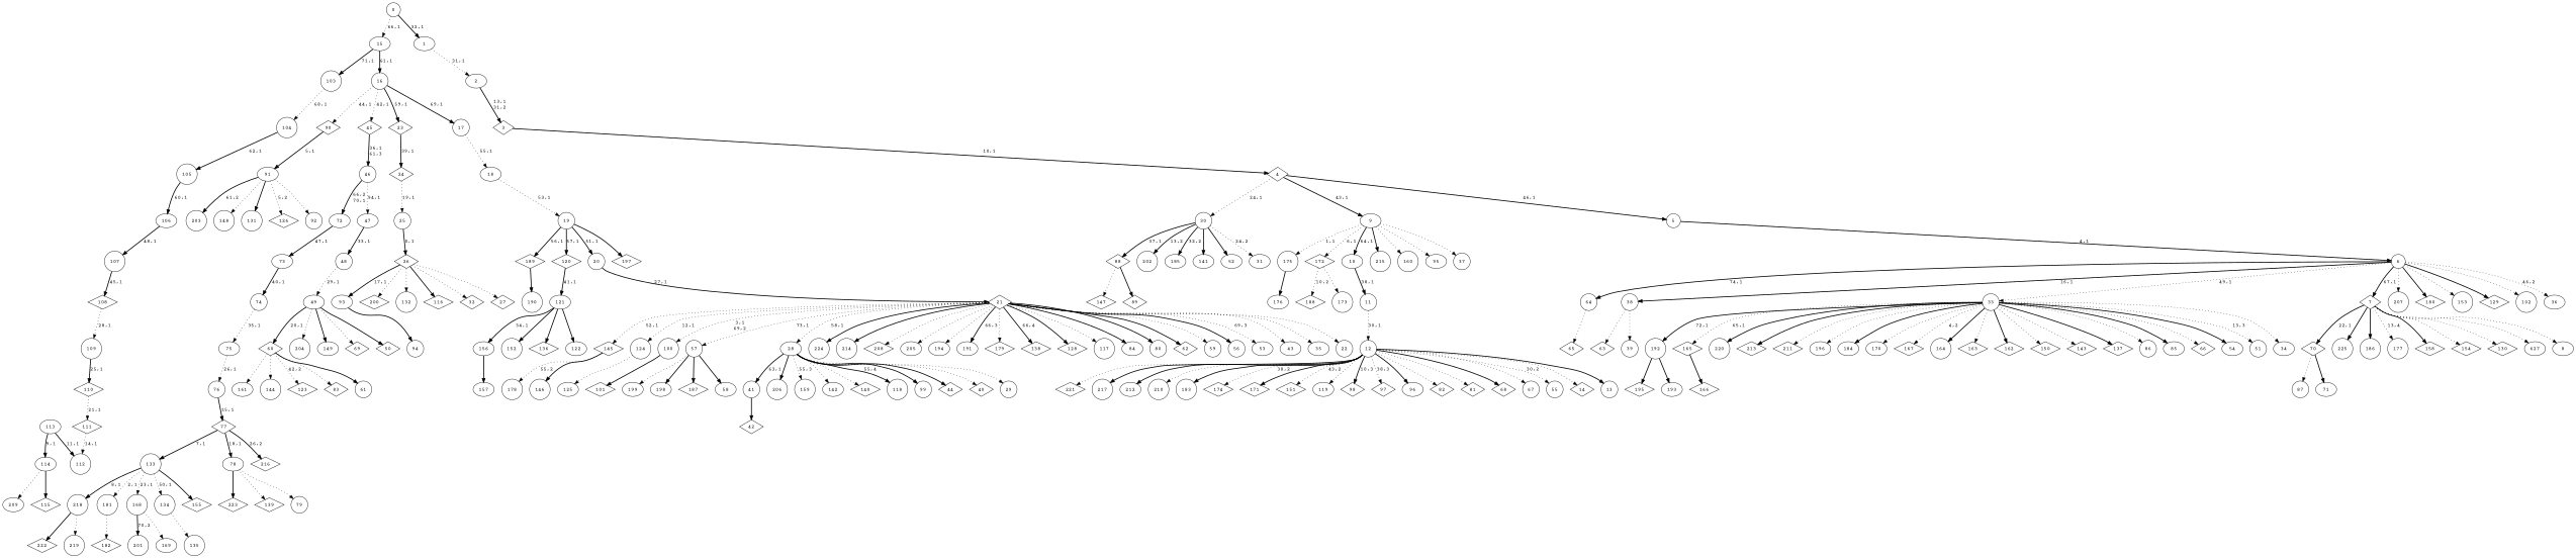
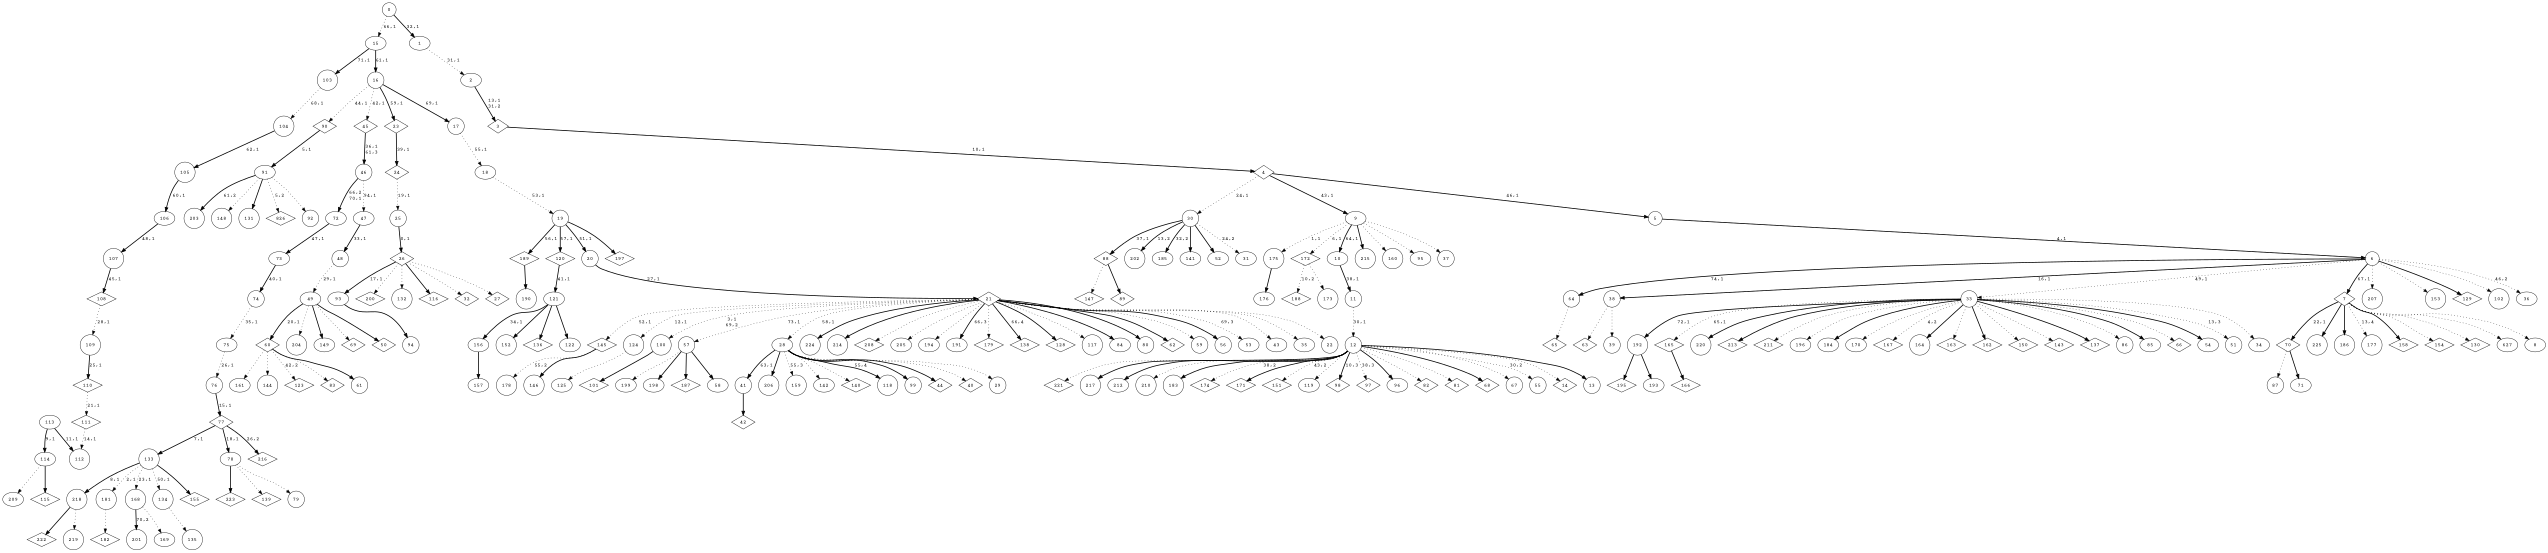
  digraph {
    fontname="Courier Prime"
    node [fontname="Courier Prime" shape=circle]
    edge [fontname="Courier Prime" style=bold]
    222 [shape=diamond]
    218
    219
    195 [shape=diamond]
    192
    193 [shape=ellipse]
    189 [shape=diamond]
    190
    182 [shape=diamond]
    181
    176 [shape=ellipse]
    175
    172 [shape=diamond]
    188 [shape=diamond]
    173
    168
    201
    169 [shape=ellipse]
    165 [shape=diamond]
    166 [shape=diamond]
    156 [shape=ellipse]
    157 [shape=ellipse]
    145 [shape=diamond]
    178
    146
    134
    135
    133
    155 [shape=diamond]
    125 [shape=ellipse]
    124
    121 [shape=ellipse]
    152
    136 [shape=diamond]
    122 [shape=ellipse]
    120 [shape=diamond]
    114 [shape=ellipse]
    209 [shape=ellipse]
    115 [shape=diamond]
    113 [shape=ellipse]
    112
    111 [shape=diamond]
    110 [shape=diamond]
    109
    108 [shape=diamond]
    107
    106 [shape=ellipse]
    105
    104
    103
    101 [shape=diamond]
    100
    93 [shape=ellipse]
    94
    91 [shape=ellipse]
    203
    148
    131
-   126 [shape=diamond]
+   126 [shape=diamond label=826]
    92
    90 [shape=diamond]
    88 [shape=diamond]
    147 [shape=diamond]
    89 [shape=diamond]
    78 [shape=ellipse]
    223 [shape=diamond]
    139 [shape=diamond]
    79
    77 [shape=diamond]
    216 [shape=diamond]
    76
    75 [shape=ellipse]
    74
    73 [shape=ellipse]
    72 [shape=ellipse]
    70 [shape=diamond]
    87
    71 [shape=ellipse]
    65 [shape=diamond]
    64
    60 [shape=diamond]
    161 [shape=ellipse]
    144
    123 [shape=diamond]
    83 [shape=diamond]
    61
    199 [shape=ellipse]
    57
    198 [shape=ellipse]
    187 [shape=diamond]
    58 [shape=ellipse]
    49 [shape=ellipse]
    204
    149 [shape=ellipse]
    69 [shape=diamond]
    50 [shape=diamond]
    48
    47 [shape=ellipse]
    46
    45 [shape=diamond]
    42 [shape=diamond]
    41
    63 [shape=diamond]
    38
    39
    33
    220
    213 [shape=diamond]
    211 [shape=diamond]
    196 [shape=ellipse]
    184 [shape=ellipse]
    170 [shape=ellipse]
    167 [shape=diamond]
    164
    163 [shape=diamond]
    162 [shape=diamond]
    150 [shape=diamond]
    143 [shape=diamond]
    137 [shape=diamond]
    86
    85 [shape=ellipse]
    66 [shape=diamond]
    54 [shape=ellipse]
    51
    34 [shape=ellipse]
    30
    202
    185 [shape=ellipse]
    141 [shape=ellipse]
    52 [shape=ellipse]
    31 [shape=ellipse]
    28 [shape=ellipse]
    206
    159
    142 [shape=ellipse]
    140 [shape=diamond]
    118
    99
    44 [shape=diamond]
    40 [shape=diamond]
    29
    26 [shape=diamond]
    200 [shape=diamond]
    132
    116 [shape=diamond]
    32 [shape=diamond]
    27 [shape=diamond]
    25
    24 [shape=diamond]
    23 [shape=diamond]
    21 [shape=diamond]
    224
    214
    208 [shape=diamond]
    205 [shape=ellipse]
    194 [shape=ellipse]
    191 [shape=ellipse]
    179 [shape=diamond]
    138 [shape=diamond]
    128 [shape=diamond]
    117
    84 [shape=ellipse]
    80
    62 [shape=diamond]
    59
    56
    53 [shape=ellipse]
    43 [shape=ellipse]
    35 [shape=ellipse]
    22
    20
    19
    197 [shape=diamond]
    18 [shape=ellipse]
    17
    16
    15 [shape=ellipse]
    221 [shape=diamond]
    12
    217
    212 [shape=ellipse]
    210
    183
    174 [shape=diamond]
    171 [shape=diamond]
    151 [shape=diamond]
    119 [shape=ellipse]
    98 [shape=diamond]
    97 [shape=diamond]
    96 [shape=ellipse]
    82 [shape=diamond]
    81 [shape=diamond]
    68 [shape=diamond]
    67
    55
    14 [shape=diamond]
    13
    11
    10 [shape=ellipse]
    9 [shape=ellipse]
    215
    160
    95 [shape=ellipse]
    37
    7 [shape=diamond]
    225
    186
    177
    158 [shape=diamond]
    154 [shape=diamond]
    130 [shape=diamond]
    n212 [label=627 shape=ellipse]
    8 [shape=ellipse]
    6
    207
-   180 [shape=diamond]
    153
    129 [shape=diamond]
    102
    36 [shape=ellipse]
    5
    4 [shape=diamond]
    3 [shape=diamond]
    2 [shape=ellipse]
    1 [shape=ellipse]
    0
    218 -> 222
    218 -> 219 [style=dotted]
    192 -> 195
    192 -> 193
    189 -> 190
    181 -> 182 [style=dotted]
    175 -> 176
    172 -> 188 [label="10,2" style=dotted]
    172 -> 173 [style=dotted]
    168 -> 201 [label="70,2"]
    168 -> 169 [style=dotted]
    165 -> 166
    156 -> 157
    145 -> 178 [label="55,2" style=dotted]
    145 -> 146
    134 -> 135 [style=dotted]
    133 -> 218 [label="8,1"]
    133 -> 181 [label="2,1" style=dotted]
    133 -> 168 [label="23,1" style=dotted]
    133 -> 134 [label="50,1" style=dotted]
    133 -> 155
    124 -> 125 [style=dotted]
    121 -> 156 [label="34,1"]
    121 -> 152
    121 -> 136
    121 -> 122
    120 -> 121 [label="41,1"]
    114 -> 209 [style=dotted]
    114 -> 115
    113 -> 114 [label="9,1"]
    113 -> 112 [label="11,1"]
    111 -> 112 [label="14,1" style=dotted]
    110 -> 111 [label="21,1" style=dotted]
    109 -> 110 [label="25,1"]
    108 -> 109 [label="28,1" style=dotted]
    107 -> 108 [label="45,1"]
    106 -> 107 [label="48,1"]
    105 -> 106 [label="60,1"]
    104 -> 105 [label="62,1"]
    103 -> 104 [label="68,1" style=dotted]
    100 -> 101
    93 -> 94
    91 -> 203 [label="61,2"]
    91 -> 148 [style=dotted]
    91 -> 131
    91 -> 126 [label="5,2" style=dotted]
    91 -> 92 [style=dotted]
    90 -> 91 [label="5,1"]
    88 -> 147 [style=dotted]
    88 -> 89
    78 -> 223
    78 -> 139 [style=dotted]
    78 -> 79 [style=dotted]
    77 -> 133 [label="7,1"]
    77 -> 78 [label="18,1"]
    77 -> 216 [label="26,2"]
    76 -> 77 [label="15,1"]
    75 -> 76 [label="26,1" style=dotted]
    74 -> 75 [label="35,1" style=dotted]
    73 -> 74 [label="40,1"]
    72 -> 73 [label="47,1"]
    70 -> 87 [style=dotted]
    70 -> 71
    64 -> 65 [style=dotted]
    60 -> 161 [style=dotted]
    60 -> 144 [style=dotted]
    60 -> 123 [label="42,2" style=dotted]
    60 -> 83 [style=dotted]
    60 -> 61
    57 -> 199 [style=dotted]
    57 -> 198
    57 -> 187
    57 -> 58
    49 -> 60 [label="20,1"]
    49 -> 204 [style=dotted]
    49 -> 149
    49 -> 69 [style=dotted]
    49 -> 50
    48 -> 49 [label="29,1" style=dotted]
    47 -> 48 [label="33,1"]
    46 -> 72 [label="66,2\n70,1"]
    46 -> 47 [label="94,1" style=dotted]
    45 -> 46 [label="36,1\n61,3"]
    41 -> 42
    38 -> 63 [style=dotted]
    38 -> 39 [style=dotted]
    33 -> 192 [label="72,1"]
    33 -> 165 [label="65,1" style=dotted]
    33 -> 220
    33 -> 213
    33 -> 211 [style=dotted]
    33 -> 196 [style=dotted]
    33 -> 184
    33 -> 170 [style=dotted]
    33 -> 167 [label="4,2" style=dotted]
    33 -> 164
    33 -> 163 [style=dotted]
    33 -> 162
    33 -> 150 [style=dotted]
    33 -> 143 [style=dotted]
    33 -> 137
    33 -> 86 [style=dotted]
    33 -> 85
    33 -> 66 [style=dotted]
    33 -> 54
    33 -> 51 [label="13,3" style=dotted]
    33 -> 34 [style=dotted]
    30 -> 88 [label="37,1"]
    30 -> 202 [label="13,2"]
    30 -> 185 [label="32,2"]
    30 -> 141
    30 -> 52
    30 -> 31 [label="24,2" style=dotted]
    28 -> 41 [label="63,1"]
    28 -> 206
    28 -> 159 [label="55,3" style=dotted]
    28 -> 142 [style=dotted]
    28 -> 140 [style=dotted]
    28 -> 118 [label="55,4"]
    28 -> 99
    28 -> 44
    28 -> 40 [style=dotted]
    28 -> 29 [style=dotted]
    26 -> 93 [label="17,1"]
    26 -> 200 [style=dotted]
    26 -> 132 [style=dotted]
    26 -> 116
    26 -> 32 [style=dotted]
    26 -> 27 [style=dotted]
    25 -> 26 [label="0,1"]
    24 -> 25 [label="19,1" style=dotted]
    23 -> 24 [label="39,1"]
    21 -> 145 [label="52,1" style=dotted]
    21 -> 124 [label="12,1" style=dotted]
    21 -> 100 [label="3,1\n69,2" style=dotted]
    21 -> 57 [label="73,1" style=dotted]
    21 -> 28 [label="58,1" style=dotted]
    21 -> 224
    21 -> 214
    21 -> 208 [style=dotted]
    21 -> 205 [style=dotted]
    21 -> 194 [style=dotted]
    21 -> 191 [label="66,3"]
    21 -> 179 [style=dotted]
    21 -> 138 [label="66,4"]
    21 -> 128
    21 -> 117 [style=dotted]
    21 -> 84
    21 -> 80
    21 -> 62
    21 -> 59 [style=dotted]
    21 -> 56
    21 -> 53 [label="69,3" style=dotted]
    21 -> 43 [style=dotted]
    21 -> 35 [style=dotted]
    21 -> 22 [style=dotted]
    20 -> 21 [label="27,1"]
    19 -> 189 [label="56,1"]
    19 -> 120 [label="57,1"]
    19 -> 20 [label="51,1"]
    19 -> 197
    18 -> 19 [label="53,1" style=dotted]
    17 -> 18 [label="55,1" style=dotted]
    16 -> 90 [label="44,1" style=dotted]
    16 -> 45 [label="42,1" style=dotted]
    16 -> 23 [label="59,1"]
    16 -> 17 [label="69,1"]
    15 -> 103 [label="71,1"]
    15 -> 16 [label="61,1"]
    12 -> 221 [style=dotted]
    12 -> 217
    12 -> 212
    12 -> 210 [style=dotted]
    12 -> 183
    12 -> 174 [label="38,2" style=dotted]
    12 -> 171
    12 -> 151 [label="43,2" style=dotted]
    12 -> 119 [style=dotted]
    12 -> 98 [label="10,3"]
    12 -> 97 [label="38,3" style=dotted]
    12 -> 96
    12 -> 82 [style=dotted]
    12 -> 81 [style=dotted]
    12 -> 68
    12 -> 67 [style=dotted]
    12 -> 55 [label="30,2" style=dotted]
    12 -> 14 [style=dotted]
    12 -> 13
    11 -> 12 [label="30,1" style=dotted]
    10 -> 11 [label="38,1"]
    9 -> 175 [label="1,1" style=dotted]
    9 -> 172 [label="6,1" style=dotted]
    9 -> 10 [label="64,1"]
    9 -> 215
    9 -> 160 [style=dotted]
    9 -> 95 [style=dotted]
    9 -> 37 [style=dotted]
    7 -> 70 [label="22,1"]
    7 -> 225
    7 -> 186
    7 -> 177 [label="13,4" style=dotted]
    7 -> 158
    7 -> 154 [style=dotted]
    7 -> 130 [style=dotted]
    7 -> n212 [style=dotted]
    7 -> 8 [style=dotted]
    6 -> 64 [label="74,1"]
    6 -> 38 [label="16,1"]
    6 -> 33 [label="49,1" style=dotted]
    6 -> 7 [label="67,1"]
    6 -> 207 [style=dotted]
-   6 -> 180
    6 -> 153 [style=dotted]
    6 -> 129
    6 -> 102 [style=dotted]
    6 -> 36 [label="46,2" style=dotted]
    5 -> 6 [label="4,1"]
    4 -> 30 [label="24,1" style=dotted]
    4 -> 9 [label="43,1"]
    4 -> 5 [label="46,1"]
    3 -> 4 [label="10,1"]
    2 -> 3 [label="13,1\n31,2"]
    1 -> 2 [label="31,1" style=dotted]
    0 -> 15 [label="66,1" style=dotted]
    0 -> 1 [label="32,1"]
  }
